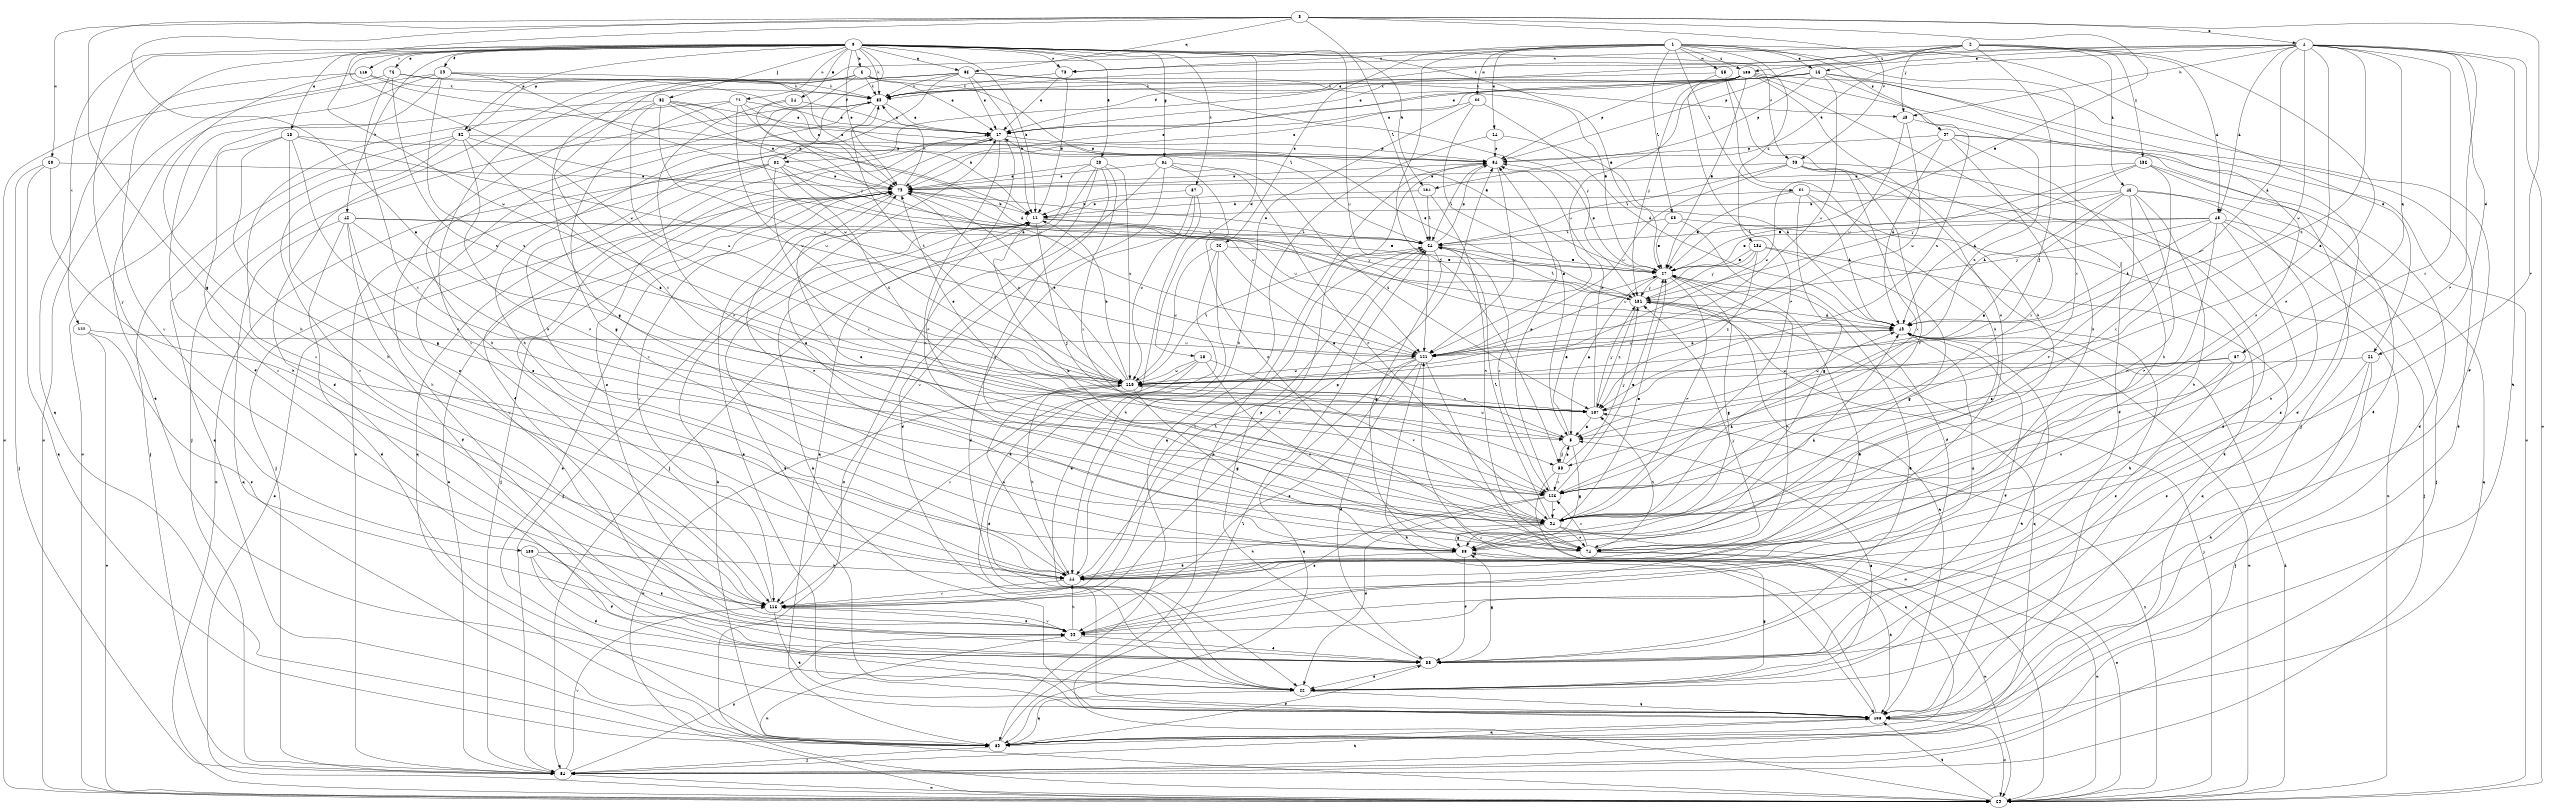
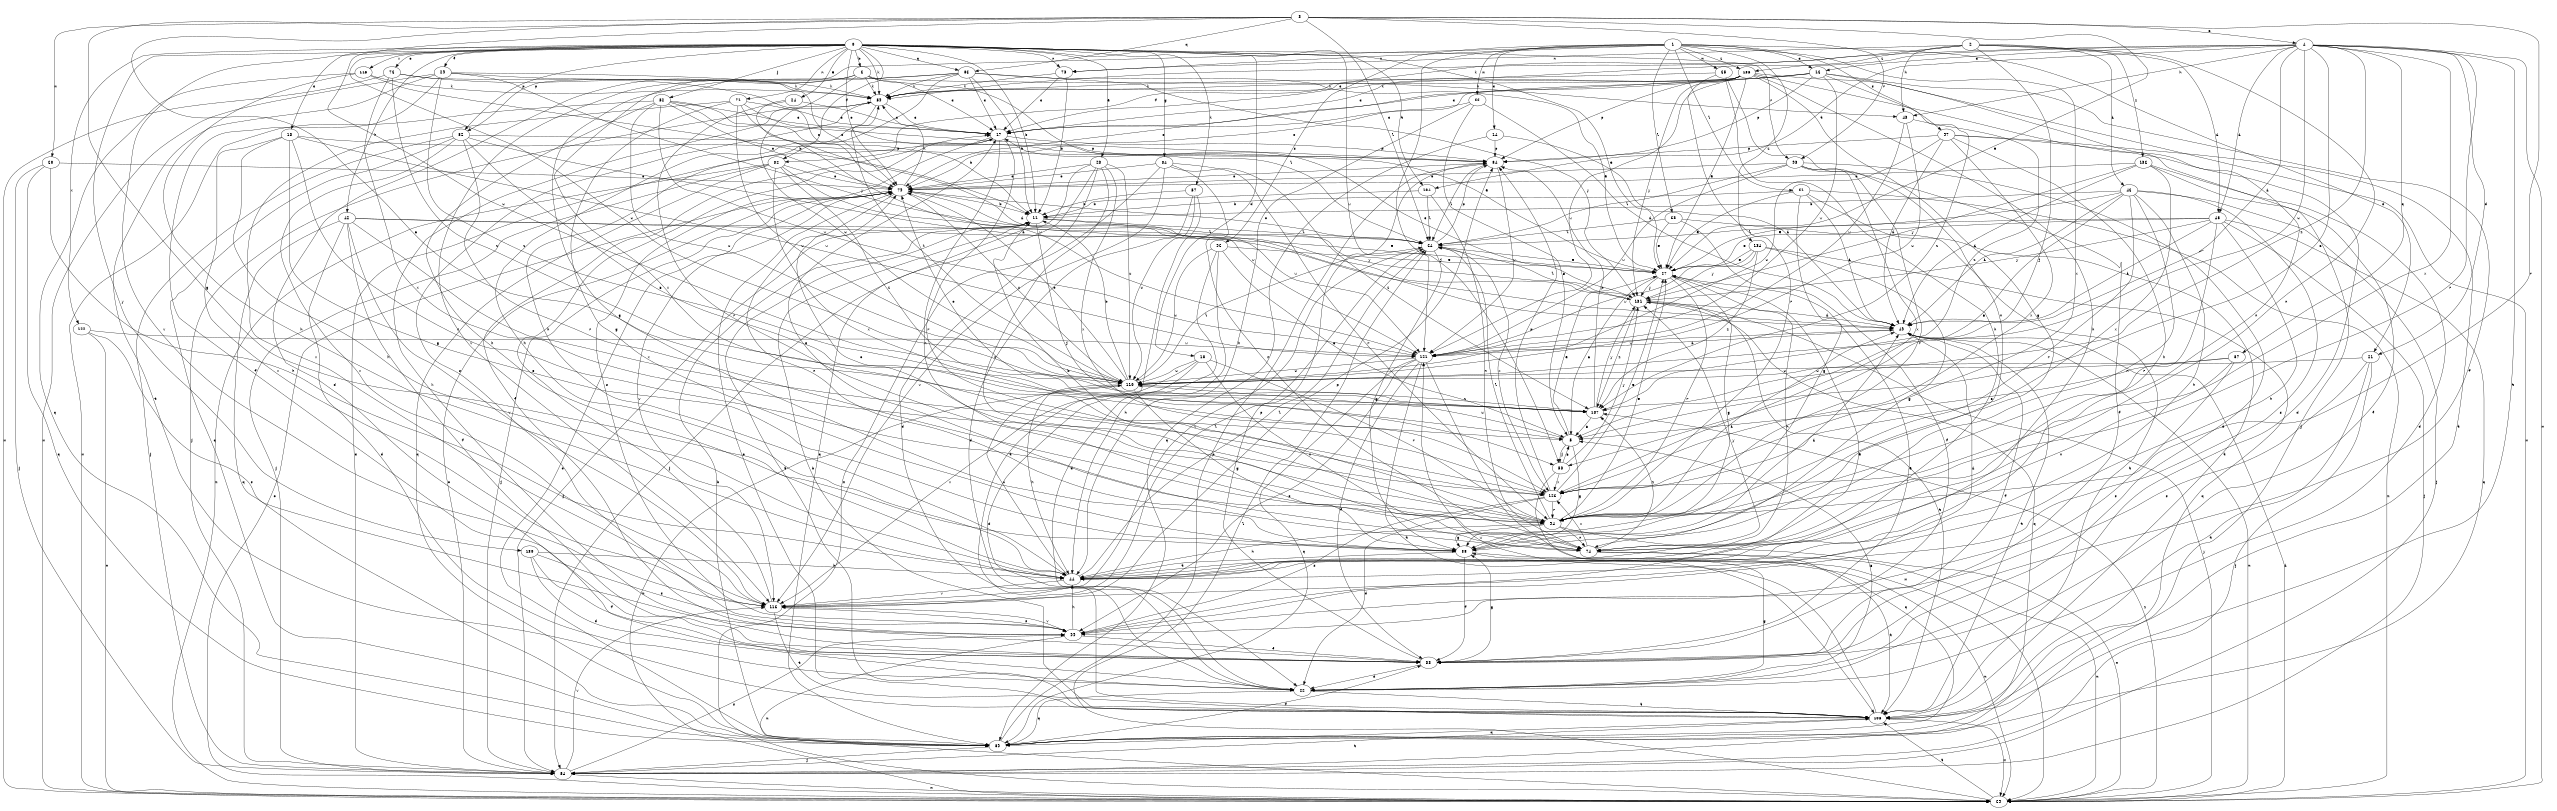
  strict digraph {
    fontname="DejaVu Sans Mono"
    node [fontname="DejaVu Sans Mono"]
    edge [fontname="DejaVu Sans Mono"]
    0
    6
    11
    13
    18
    23
    24
    27
    29
    32
    34
    42
    52
    57
    59
    71
    73
    76
    79
    82
    86
    93
    104
    110
    115
    116
    121
    122
    130
    126
    43
    64
    17
    22
    53
    105
    54
    131
    84
    38
    94
    44
    74
    89
    5
    69
    137
    33
    99
    49
    1
    14
    16
    21
    61
    63
    65
    66
    96
    97
    134
    135
    2
    46
    48
    136
    3
    4
    68
    87
    0 -> 6 [label=b]
    0 -> 11 [label=b]
    0 -> 13 [label=c]
    0 -> 18 [label=d]
    0 -> 23 [label=e]
    0 -> 24 [label=e]
    0 -> 27 [label=e]
    0 -> 29 [label=f]
    0 -> 32 [label=f]
    0 -> 34 [label=g]
    0 -> 42 [label=h]
    0 -> 52 [label=j]
    0 -> 57 [label=k]
    0 -> 59 [label=k]
    0 -> 71 [label=n]
    0 -> 73 [label=n]
    0 -> 76 [label=o]
    0 -> 79 [label=o]
    0 -> 82 [label=p]
    0 -> 86 [label=q]
    0 -> 93 [label=r]
    0 -> 104 [label=t]
    0 -> 110 [label=u]
    0 -> 115 [label=v]
    0 -> 116 [label=v]
    0 -> 121 [label=w]
    0 -> 122 [label=x]
    0 -> 130 [label=y]
    6 -> 59 [label=k]
    6 -> 110 [label=u]
    6 -> 126 [label=x]
    6 -> 43 [label=h]
    6 -> 64 [label=l]
    6 -> 17 [label=c]
    6 -> 22 [label=d]
    11 -> 64 [label=l]
    11 -> 53 [label=j]
    11 -> 105 [label=t]
    11 -> 54 [label=j]
    11 -> 131 [label=y]
    13 -> 116 [label=v]
    13 -> 121 [label=w]
    13 -> 84 [label=p]
    13 -> 38 [label=g]
    13 -> 94 [label=r]
    13 -> 44 [label=h]
    18 -> 110 [label=u]
    18 -> 116 [label=v]
    18 -> 22 [label=d]
    18 -> 94 [label=r]
    18 -> 74 [label=n]
    23 -> 79 [label=o]
    23 -> 110 [label=u]
    23 -> 126 [label=x]
    23 -> 22 [label=d]
    23 -> 54 [label=j]
    23 -> 74 [label=n]
    23 -> 89 [label=q]
    24 -> 121 [label=w]
    24 -> 17 [label=c]
    24 -> 94 [label=r]
    27 -> 131 [label=y]
-   27 -> 84 [label=p]
    27 -> 38 [label=g]
    27 -> 94 [label=r]
    27 -> 44 [label=h]
    27 -> 5 [label=a]
    29 -> 59 [label=k]
    29 -> 79 [label=o]
    29 -> 105 [label=t]
    29 -> 131 [label=y]
    29 -> 69 [label=m]
    29 -> 137 [label=z]
    29 -> 33 [label=f]
    32 -> 79 [label=o]
    32 -> 121 [label=w]
    32 -> 126 [label=x]
    32 -> 54 [label=j]
    32 -> 89 [label=q]
    32 -> 69 [label=m]
    32 -> 137 [label=z]
    34 -> 79 [label=o]
    34 -> 116 [label=v]
    34 -> 94 [label=r]
    34 -> 74 [label=n]
    34 -> 69 [label=m]
    34 -> 137 [label=z]
    42 -> 27 [label=e]
    42 -> 116 [label=v]
    42 -> 126 [label=x]
    42 -> 64 [label=l]
    42 -> 22 [label=d]
    42 -> 89 [label=q]
    42 -> 33 [label=f]
    52 -> 11 [label=b]
    52 -> 79 [label=o]
    52 -> 110 [label=u]
    52 -> 121 [label=w]
    52 -> 17 [label=c]
    52 -> 84 [label=p]
    52 -> 44 [label=h]
    52 -> 69 [label=m]
    57 -> 11 [label=b]
    57 -> 110 [label=u]
    57 -> 22 [label=d]
    57 -> 105 [label=t]
    59 -> 17 [label=c]
    59 -> 54 [label=j]
    59 -> 44 [label=h]
    59 -> 99 [label=s]
    71 -> 27 [label=e]
    71 -> 110 [label=u]
    71 -> 116 [label=v]
    71 -> 17 [label=c]
    71 -> 38 [label=g]
    71 -> 49 [label=i]
    73 -> 11 [label=b]
    73 -> 59 [label=k]
    73 -> 17 [label=c]
    76 -> 59 [label=k]
    76 -> 79 [label=o]
    76 -> 126 [label=x]
    76 -> 69 [label=m]
    76 -> 137 [label=z]
    79 -> 11 [label=b]
    79 -> 59 [label=k]
    79 -> 110 [label=u]
    79 -> 116 [label=v]
    79 -> 121 [label=w]
    79 -> 54 [label=j]
    79 -> 74 [label=n]
    82 -> 116 [label=v]
    82 -> 54 [label=j]
    82 -> 84 [label=p]
    82 -> 94 [label=r]
    82 -> 89 [label=q]
    82 -> 5 [label=a]
    82 -> 49 [label=i]
    86 -> 11 [label=b]
    86 -> 27 [label=e]
    86 -> 59 [label=k]
    86 -> 116 [label=v]
    86 -> 17 [label=c]
    86 -> 131 [label=y]
    86 -> 38 [label=g]
    86 -> 44 [label=h]
    93 -> 79 [label=o]
    93 -> 121 [label=w]
    93 -> 126 [label=x]
    93 -> 64 [label=l]
    93 -> 22 [label=d]
    93 -> 94 [label=r]
    93 -> 33 [label=f]
    104 -> 11 [label=b]
    104 -> 64 [label=l]
    104 -> 74 [label=n]
    110 -> 11 [label=b]
    110 -> 59 [label=k]
    110 -> 79 [label=o]
    110 -> 64 [label=l]
    110 -> 38 [label=g]
    110 -> 44 [label=h]
    110 -> 69 [label=m]
    110 -> 137 [label=z]
    115 -> 11 [label=b]
    115 -> 59 [label=k]
    115 -> 44 [label=h]
    115 -> 89 [label=q]
    116 -> 64 [label=l]
    116 -> 17 [label=c]
    116 -> 105 [label=t]
    116 -> 84 [label=p]
    116 -> 99 [label=s]
    116 -> 49 [label=i]
    121 -> 110 [label=u]
    121 -> 105 [label=t]
    121 -> 89 [label=q]
    121 -> 69 [label=m]
    121 -> 33 [label=f]
    121 -> 99 [label=s]
    121 -> 49 [label=i]
    122 -> 121 [label=w]
    122 -> 69 [label=m]
    122 -> 99 [label=s]
    130 -> 22 [label=d]
    130 -> 44 [label=h]
    130 -> 33 [label=f]
    130 -> 99 [label=s]
    126 -> 27 [label=e]
    126 -> 22 [label=d]
    126 -> 84 [label=p]
    126 -> 94 [label=r]
    126 -> 99 [label=s]
    43 -> 110 [label=u]
    43 -> 121 [label=w]
    43 -> 137 [label=z]
    64 -> 27 [label=e]
    64 -> 79 [label=o]
    64 -> 116 [label=v]
    64 -> 126 [label=x]
    64 -> 84 [label=p]
    64 -> 38 [label=g]
    17 -> 84 [label=p]
    17 -> 94 [label=r]
    17 -> 74 [label=n]
    17 -> 33 [label=f]
    17 -> 99 [label=s]
    22 -> 105 [label=t]
    22 -> 38 [label=g]
    22 -> 89 [label=q]
    22 -> 5 [label=a]
    53 -> 126 [label=x]
    53 -> 131 [label=y]
    53 -> 89 [label=q]
    53 -> 5 [label=a]
    105 -> 11 [label=b]
    105 -> 79 [label=o]
    105 -> 121 [label=w]
    105 -> 89 [label=q]
    105 -> 69 [label=m]
    54 -> 79 [label=o]
    54 -> 116 [label=v]
    54 -> 17 [label=c]
    54 -> 105 [label=t]
    54 -> 69 [label=m]
    54 -> 99 [label=s]
    131 -> 64 [label=l]
    131 -> 17 [label=c]
    131 -> 105 [label=t]
    131 -> 89 [label=q]
    131 -> 137 [label=z]
    131 -> 49 [label=i]
    84 -> 79 [label=o]
    84 -> 121 [label=w]
    84 -> 64 [label=l]
    38 -> 44 [label=t]
    38 -> 69 [label=m]
    38 -> 33 [label=f]
    38 -> 49 [label=i]
    94 -> 11 [label=b]
    94 -> 27 [label=e]
    94 -> 79 [label=o]
    94 -> 64 [label=l]
    94 -> 38 [label=g]
    94 -> 44 [label=h]
    94 -> 74 [label=n]
    94 -> 69 [label=m]
    94 -> 49 [label=i]
    44 -> 110 [label=u]
    44 -> 116 [label=v]
    44 -> 64 [label=l]
    44 -> 131 [label=y]
    74 -> 126 [label=x]
    74 -> 17 [label=c]
    74 -> 105 [label=t]
    74 -> 69 [label=m]
    74 -> 137 [label=z]
    89 -> 11 [label=b]
    89 -> 79 [label=o]
    89 -> 54 [label=j]
    89 -> 84 [label=p]
    89 -> 33 [label=f]
    5 -> 27 [label=e]
    5 -> 110 [label=u]
    5 -> 53 [label=j]
    5 -> 38 [label=g]
    69 -> 79 [label=o]
    69 -> 64 [label=l]
    69 -> 105 [label=t]
    69 -> 131 [label=y]
    69 -> 137 [label=z]
    69 -> 49 [label=i]
    137 -> 79 [label=o]
    137 -> 131 [label=y]
    137 -> 84 [label=p]
    137 -> 5 [label=a]
    33 -> 27 [label=e]
    33 -> 59 [label=k]
    33 -> 22 [label=d]
    33 -> 84 [label=p]
    33 -> 38 [label=g]
    99 -> 27 [label=e]
    99 -> 116 [label=v]
    99 -> 44 [label=h]
    99 -> 69 [label=m]
    99 -> 33 [label=f]
    49 -> 121 [label=w]
    49 -> 105 [label=t]
    49 -> 69 [label=m]
    49 -> 33 [label=f]
    1 -> 73 [label=n]
    1 -> 82 [label=p]
    1 -> 126 [label=x]
    1 -> 53 [label=j]
    1 -> 14 [label=c]
    1 -> 16 [label=c]
    1 -> 21 [label=d]
    1 -> 61 [label=l]
    1 -> 63 [label=l]
    1 -> 65 [label=m]
    1 -> 66 [label=m]
    1 -> 96 [label=s]
    1 -> 97 [label=s]
    1 -> 134 [label=z]
    1 -> 135 [label=z]
    14 -> 84 [label=p]
    14 -> 89 [label=q]
    14 -> 49 [label=i]
    16 -> 59 [label=k]
    16 -> 79 [label=o]
    16 -> 121 [label=w]
    16 -> 17 [label=c]
    16 -> 84 [label=p]
    16 -> 74 [label=n]
    16 -> 137 [label=z]
    16 -> 33 [label=f]
    21 -> 110 [label=u]
    21 -> 105 [label=t]
    21 -> 54 [label=j]
    21 -> 99 [label=s]
    61 -> 11 [label=b]
    61 -> 27 [label=e]
    61 -> 105 [label=t]
    61 -> 38 [label=g]
    61 -> 69 [label=m]
    61 -> 49 [label=i]
    63 -> 27 [label=e]
    63 -> 64 [label=l]
    63 -> 105 [label=t]
    63 -> 33 [label=f]
    65 -> 59 [label=k]
    65 -> 94 [label=r]
    65 -> 44 [label=h]
    65 -> 74 [label=n]
    66 -> 17 [label=c]
    66 -> 44 [label=h]
    66 -> 5 [label=a]
    66 -> 49 [label=i]
    96 -> 27 [label=e]
    96 -> 110 [label=u]
    96 -> 22 [label=d]
    96 -> 44 [label=h]
    96 -> 5 [label=a]
    97 -> 110 [label=u]
    97 -> 126 [label=x]
    97 -> 22 [label=d]
    97 -> 105 [label=t]
    97 -> 84 [label=p]
    97 -> 44 [label=h]
    97 -> 49 [label=i]
    134 -> 27 [label=e]
    134 -> 121 [label=w]
    134 -> 131 [label=y]
    134 -> 38 [label=g]
    134 -> 89 [label=q]
    134 -> 137 [label=z]
    135 -> 27 [label=e]
    135 -> 59 [label=k]
    135 -> 79 [label=o]
    135 -> 121 [label=w]
    135 -> 17 [label=c]
    135 -> 54 [label=j]
    135 -> 131 [label=y]
    135 -> 84 [label=p]
-   135 -> 38 [label=h]
+   135 -> 38 [label=g]
    135 -> 44 [label=h]
    135 -> 69 [label=m]
    2 -> 32 [label=f]
    2 -> 73 [label=n]
-   2 -> 43 [label=y]
+   2 -> 43 [label=h]
    2 -> 53 [label=j]
-   2 -> 84 [label=p]
    2 -> 74 [label=n]
    2 -> 135 [label=z]
    2 -> 46 [label=i]
    2 -> 48 [label=i]
    2 -> 136 [label=z]
    46 -> 11 [label=b]
    46 -> 27 [label=e]
    46 -> 54 [label=j]
    46 -> 94 [label=r]
    46 -> 44 [label=h]
    46 -> 74 [label=n]
    46 -> 5 [label=a]
    46 -> 99 [label=s]
    46 -> 49 [label=i]
    48 -> 27 [label=e]
    48 -> 64 [label=l]
    48 -> 54 [label=j]
    48 -> 131 [label=y]
    48 -> 94 [label=r]
    48 -> 44 [label=h]
    48 -> 89 [label=q]
    48 -> 49 [label=i]
    136 -> 79 [label=o]
    136 -> 126 [label=x]
    136 -> 22 [label=d]
    136 -> 131 [label=y]
    136 -> 33 [label=f]
    136 -> 49 [label=i]
    3 -> 27 [label=e]
    3 -> 86 [label=q]
    3 -> 93 [label=r]
    3 -> 110 [label=u]
    3 -> 64 [label=l]
    3 -> 38 [label=g]
    3 -> 94 [label=r]
    3 -> 5 [label=a]
    3 -> 4 [label=a]
    3 -> 68 [label=m]
    4 -> 59 [label=k]
    4 -> 104 [label=t]
    4 -> 110 [label=u]
    4 -> 126 [label=x]
    4 -> 43 [label=h]
    4 -> 17 [label=c]
    4 -> 105 [label=t]
    4 -> 94 [label=r]
    4 -> 5 [label=a]
    4 -> 69 [label=m]
    4 -> 137 [label=z]
    4 -> 49 [label=i]
    4 -> 16 [label=c]
    4 -> 21 [label=d]
    4 -> 48 [label=i]
    4 -> 87 [label=q]
    68 -> 79 [label=o]
    68 -> 54 [label=j]
    68 -> 44 [label=h]
    68 -> 89 [label=q]
    87 -> 110 [label=u]
    87 -> 74 [label=n]
    87 -> 5 [label=a]
    87 -> 99 [label=s]
  }
